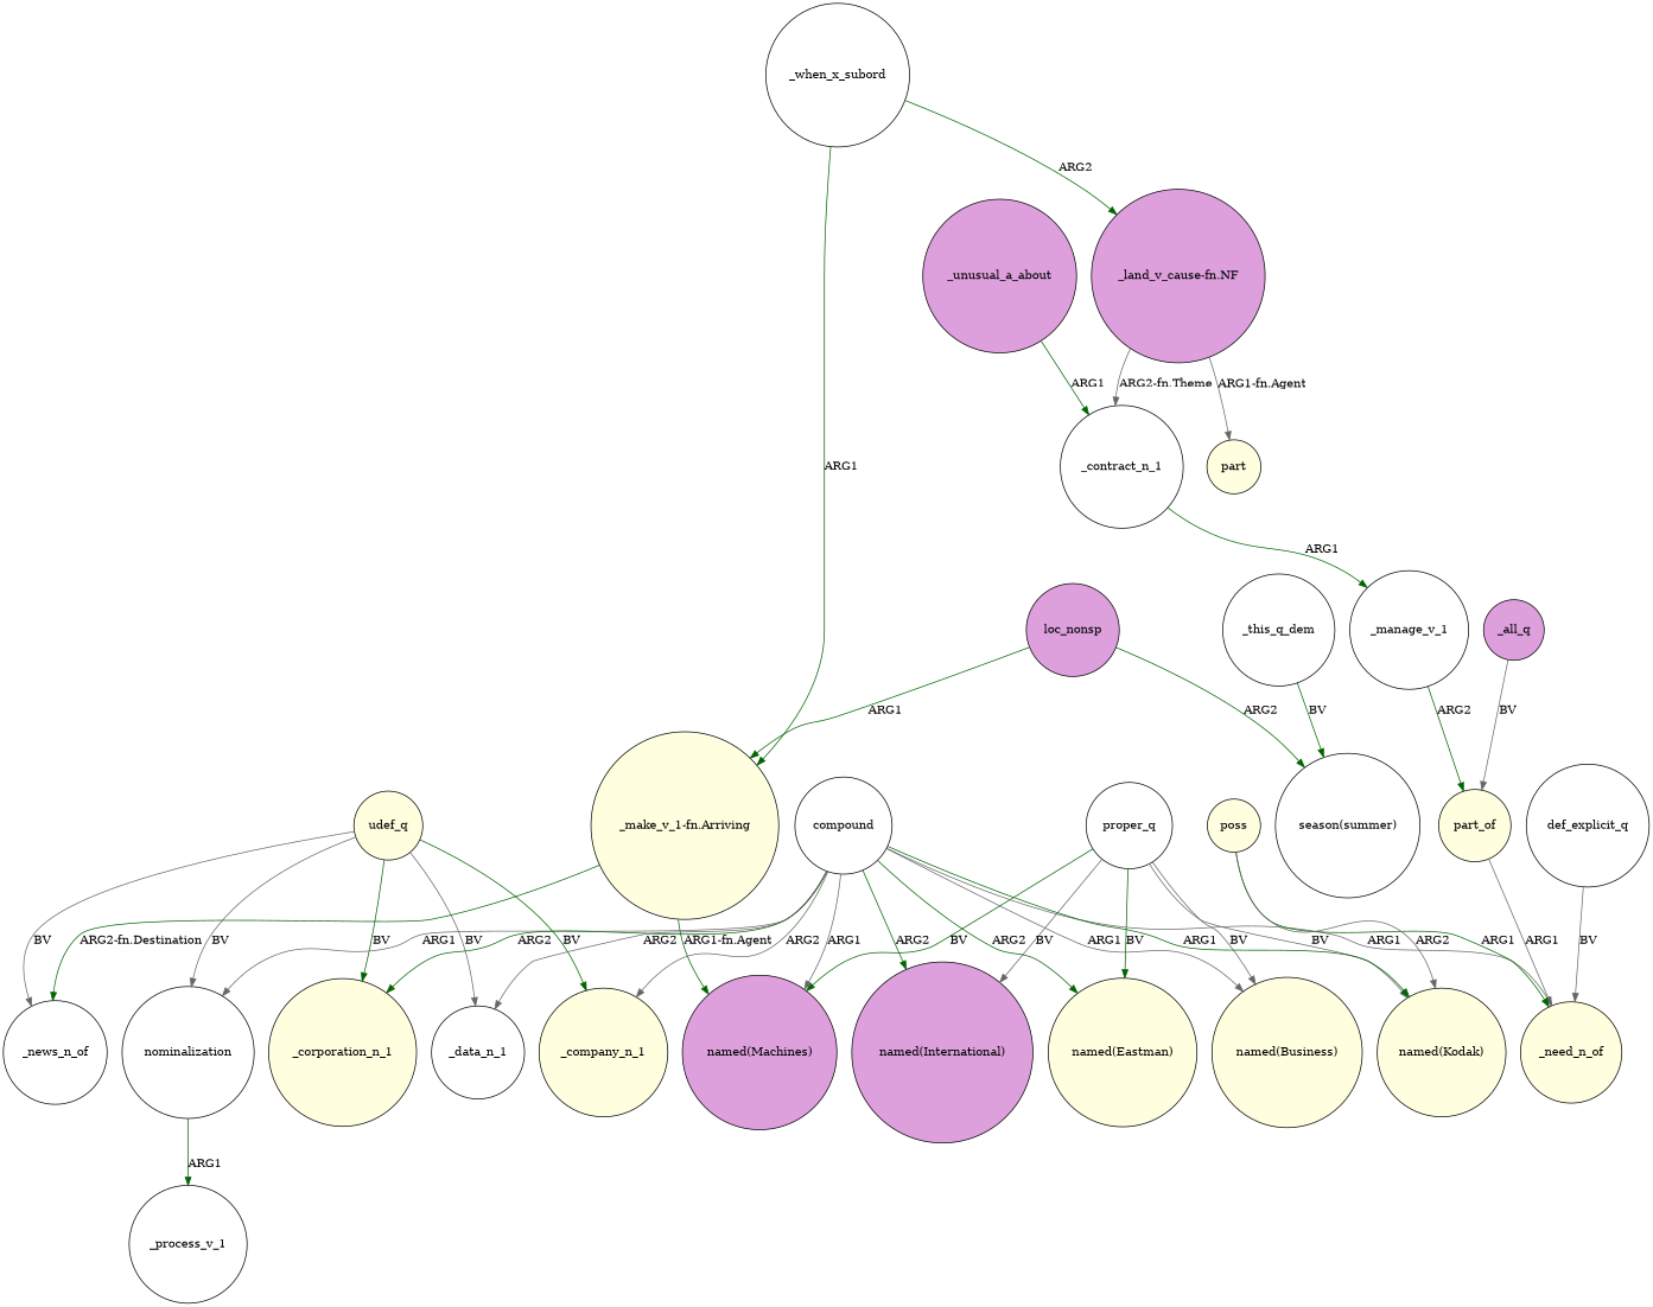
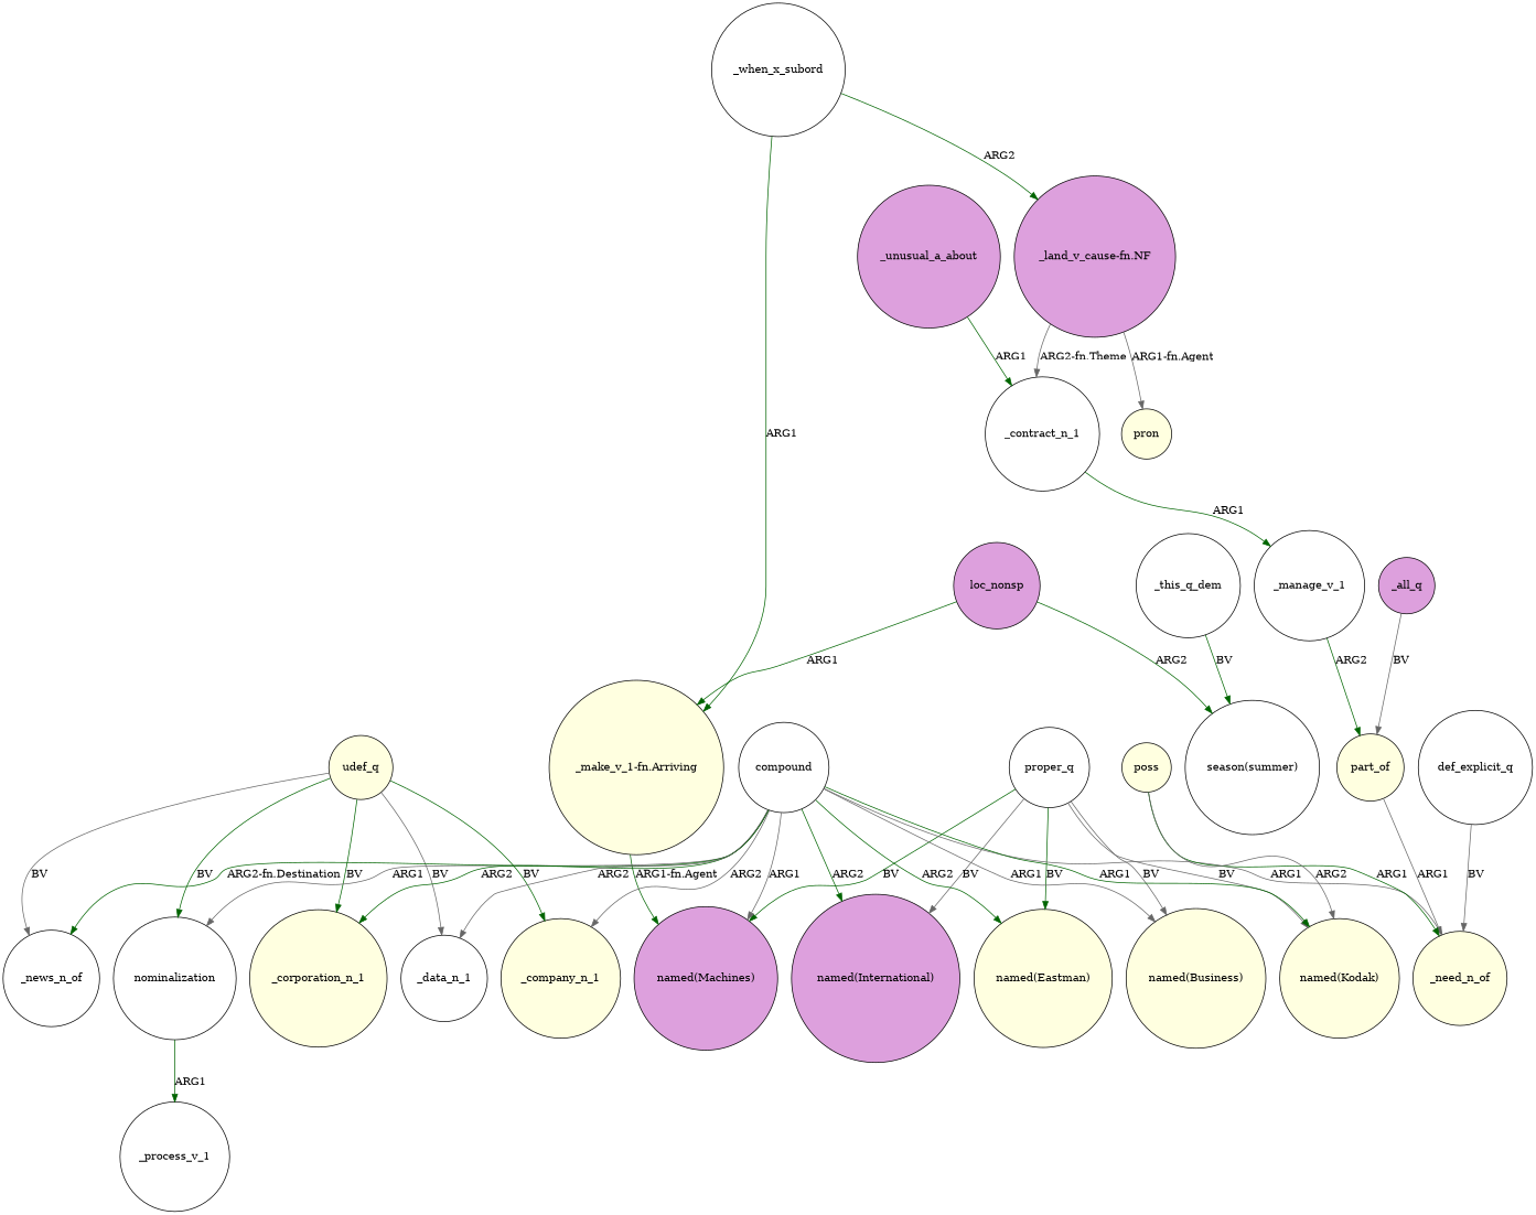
  digraph {
    node [fillcolor=white shape=circle style=filled]
    edge [color=darkgreen]
    udef_q [fillcolor=lightyellow]
    _company_n_1 [fillcolor=lightyellow]
    nominalization
    _corporation_n_1 [fillcolor=lightyellow]
    _news_n_of
    _data_n_1
    _process_v_1
    _unusual_a_about [fillcolor=plum]
    _contract_n_1
    _manage_v_1
    part_of [fillcolor=lightyellow]
    loc_nonsp [fillcolor=plum]
    "_make_v_1-fn.Arriving" [fillcolor=lightyellow]
    "season(summer)"
    "named(Machines)" [fillcolor=plum]
    _this_q_dem
    _all_q [fillcolor=plum]
    _need_n_of [fillcolor=lightyellow]
    proper_q
    "named(Business)" [fillcolor=lightyellow]
    "named(Eastman)" [fillcolor=lightyellow]
    "named(Kodak)" [fillcolor=lightyellow]
    "named(International)" [fillcolor=plum]
    compound
    "_land_v_cause-fn.NF" [fillcolor=plum]
-   pron [fillcolor=lightyellow label=part]
+   pron [fillcolor=lightyellow]
    poss [fillcolor=lightyellow]
    _when_x_subord
    def_explicit_q
    udef_q -> _company_n_1 [label=BV]
-   udef_q -> nominalization [color=gray40 label=BV]
+   udef_q -> nominalization [label=BV]
    udef_q -> _corporation_n_1 [label=BV]
    udef_q -> _news_n_of [color=gray40 label=BV]
    udef_q -> _data_n_1 [color=gray40 label=BV]
    nominalization -> _process_v_1 [label=ARG1]
    _unusual_a_about -> _contract_n_1 [label=ARG1]
    _contract_n_1 -> _manage_v_1 [label=ARG1]
    _manage_v_1 -> part_of [label=ARG2]
    part_of -> _need_n_of [color=gray40 label=ARG1]
    loc_nonsp -> "_make_v_1-fn.Arriving" [label=ARG1]
    loc_nonsp -> "season(summer)" [label=ARG2]
-   "_make_v_1-fn.Arriving" -> _news_n_of [label="ARG2-fn.Destination"]
+   compound -> _news_n_of [label="ARG2-fn.Destination"]
    "_make_v_1-fn.Arriving" -> "named(Machines)" [label="ARG1-fn.Agent"]
    _this_q_dem -> "season(summer)" [label=BV]
    _all_q -> part_of [color=gray40 label=BV]
    proper_q -> "named(Machines)" [label=BV]
    proper_q -> "named(Business)" [color=gray40 label=BV]
    proper_q -> "named(Eastman)" [label=BV]
    proper_q -> "named(Kodak)" [color=gray40 label=BV]
    proper_q -> "named(International)" [color=gray40 label=BV]
    compound -> _company_n_1 [color=gray40 label=ARG2]
    compound -> nominalization [color=gray40 label=ARG1]
    compound -> _corporation_n_1 [label=ARG2]
    compound -> _data_n_1 [color=gray40 label=ARG2]
    compound -> "named(Machines)" [color=gray40 label=ARG1]
    compound -> _need_n_of [color=gray40 label=ARG1]
    compound -> "named(Business)" [color=gray40 label=ARG1]
    compound -> "named(Eastman)" [label=ARG2]
    compound -> "named(Kodak)" [label=ARG1]
    compound -> "named(International)" [label=ARG2]
    "_land_v_cause-fn.NF" -> _contract_n_1 [color=gray40 label="ARG2-fn.Theme"]
    "_land_v_cause-fn.NF" -> pron [color=gray40 label="ARG1-fn.Agent"]
    poss -> _need_n_of [label=ARG1]
    poss -> "named(Kodak)" [color=gray40 label=ARG2]
    _when_x_subord -> "_make_v_1-fn.Arriving" [label=ARG1]
    _when_x_subord -> "_land_v_cause-fn.NF" [label=ARG2]
    def_explicit_q -> _need_n_of [color=gray40 label=BV]
  }
